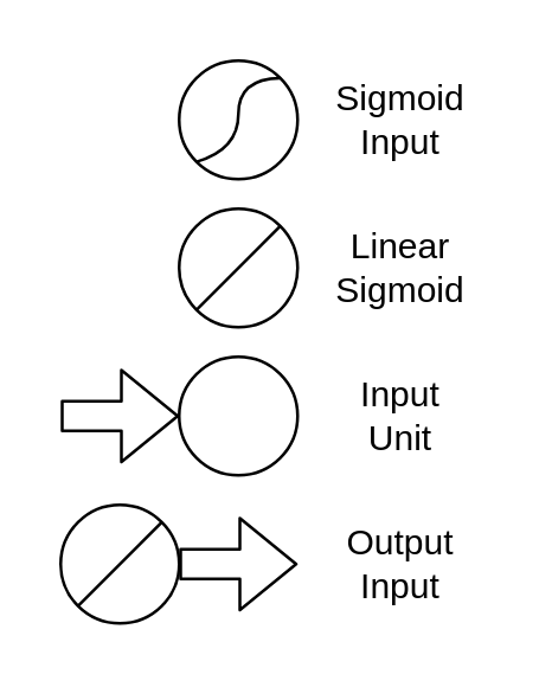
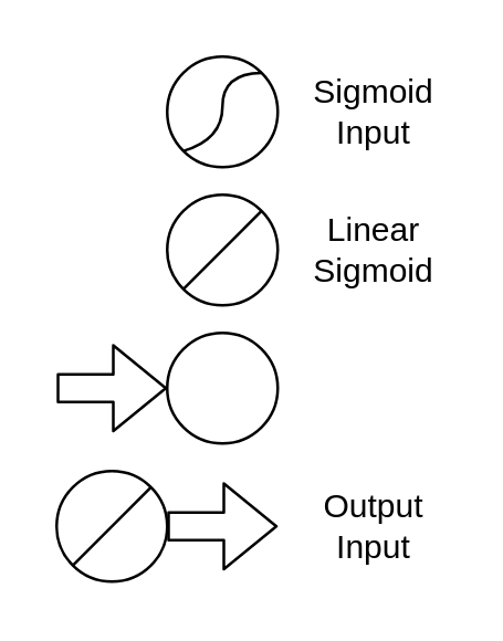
  <mxCell id="0" />
  <mxCell id="1" parent="0" />
  <mxCell id="2" value="" style="ellipse;whiteSpace=wrap;html=1;aspect=fixed;" vertex="1" parent="1"><mxGeometry x="60" y="20" width="40" height="40" as="geometry" /></mxCell>
  <mxCell id="3" value="" style="ellipse;whiteSpace=wrap;html=1;aspect=fixed;" vertex="1" parent="1"><mxGeometry x="60" y="70" width="40" height="40" as="geometry" /></mxCell>
  <mxCell id="4" value="" style="endArrow=none;html=1;exitX=0;exitY=1;exitDx=0;exitDy=0;entryX=1;entryY=0;entryDx=0;entryDy=0;" edge="1" parent="1" source="3" target="3"><mxGeometry width="50" height="50" relative="1" as="geometry"><mxPoint x="180" y="160" as="sourcePoint" /><mxPoint x="230" y="110" as="targetPoint" /></mxGeometry></mxCell>
  <mxCell id="5" value="" style="curved=1;endArrow=none;html=1;exitX=0;exitY=1;exitDx=0;exitDy=0;entryX=1;entryY=0;entryDx=0;entryDy=0;strokeColor=default;endFill=0;" edge="1" parent="1" source="2" target="2"><mxGeometry width="50" height="50" relative="1" as="geometry"><mxPoint x="180" y="190" as="sourcePoint" /><mxPoint x="230" y="140" as="targetPoint" /><Array as="points"><mxPoint x="80" y="50" /><mxPoint x="80" y="26" /></Array></mxGeometry></mxCell>
  <mxCell id="6" value="Sigmoid Input" style="text;html=1;strokeColor=none;fillColor=none;align=center;verticalAlign=middle;whiteSpace=wrap;rounded=0;" vertex="1" parent="1"><mxGeometry x="110" y="20" width="50" height="40" as="geometry" /></mxCell>
  <mxCell id="7" value="Linear Sigmoid" style="text;html=1;strokeColor=none;fillColor=none;align=center;verticalAlign=middle;whiteSpace=wrap;rounded=0;" vertex="1" parent="1"><mxGeometry x="110" y="70" width="50" height="40" as="geometry" /></mxCell>
  <mxCell id="8" value="" style="ellipse;whiteSpace=wrap;html=1;aspect=fixed;" vertex="1" parent="1"><mxGeometry x="60" y="120" width="40" height="40" as="geometry" /></mxCell>
  <mxCell id="9" value="" style="shape=flexArrow;endArrow=classic;html=1;strokeColor=default;entryX=0;entryY=0.5;entryDx=0;entryDy=0;" edge="1" parent="1" target="8"><mxGeometry width="50" height="50" relative="1" as="geometry"><mxPoint x="20" y="140" as="sourcePoint" /><mxPoint x="30" y="100" as="targetPoint" /></mxGeometry></mxCell>
- <mxCell id="10" value="Input Unit" style="text;html=1;strokeColor=none;fillColor=none;align=center;verticalAlign=middle;whiteSpace=wrap;rounded=0;" vertex="1" parent="1"><mxGeometry x="110" y="120" width="50" height="40" as="geometry" /></mxCell>
  <mxCell id="11" value="" style="shape=flexArrow;endArrow=classic;html=1;strokeColor=default;exitX=1;exitY=0.5;exitDx=0;exitDy=0;" edge="1" parent="1" source="13"><mxGeometry width="50" height="50" relative="1" as="geometry"><mxPoint x="60" y="190" as="sourcePoint" /><mxPoint x="100" y="190" as="targetPoint" /></mxGeometry></mxCell>
  <mxCell id="12" value="Output Input" style="text;html=1;strokeColor=none;fillColor=none;align=center;verticalAlign=middle;whiteSpace=wrap;rounded=0;" vertex="1" parent="1"><mxGeometry x="110" y="170" width="50" height="40" as="geometry" /></mxCell>
  <mxCell id="13" value="" style="ellipse;whiteSpace=wrap;html=1;aspect=fixed;" vertex="1" parent="1"><mxGeometry x="20" y="170" width="40" height="40" as="geometry" /></mxCell>
  <mxCell id="14" value="" style="endArrow=none;html=1;exitX=0;exitY=1;exitDx=0;exitDy=0;entryX=1;entryY=0;entryDx=0;entryDy=0;" edge="1" parent="1" source="13" target="13"><mxGeometry width="50" height="50" relative="1" as="geometry"><mxPoint x="140" y="260" as="sourcePoint" /><mxPoint x="190" y="210" as="targetPoint" /></mxGeometry></mxCell>
